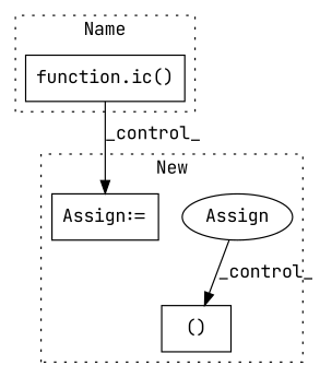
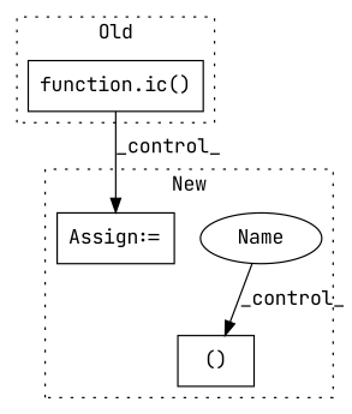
  digraph {
    fontname="JetBrains Mono"
    node [fontname="JetBrains Mono" s=22209 shape=box]
    edge [fontname="JetBrains Mono"]
    n1 [a=54 l=8 label="()"]
-   n2 [a=87 l=1 label=Assign s=21919 shape=ellipse]
+   n2 [a=87 l=1 label=Name s=21919 shape=ellipse]
    n3 [a=68 l=11 label="Assign:="]
    n4 [a=75 l="3,1" label="function.ic()" s="21450,21472"]
    subgraph cluster_1 {
      label=New
      style=dotted
      n1
      n2
      n3
    }
    subgraph cluster_2 {
-     label=Name
+     label=Old
      style=dotted
      n4
    }
    n2 -> n1 [label=_control_]
    n4 -> n3 [label=_control_]
  }
